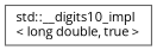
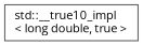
  digraph {
    rankdir=TB
    fontname="Open Sans"
-   n1 [color=grey40 fillcolor=white fontname="Open Sans" fontsize=10 height=0.2 label="std::__digits10_impl\l\< long double, true \>" shape=box style=filled width=0.4]
+   n1 [color=grey40 fillcolor=white fontname="Open Sans" fontsize=10 height=0.2 label="std::__true10_impl\l\< long double, true \>" shape=box style=filled width=0.4]
  }
